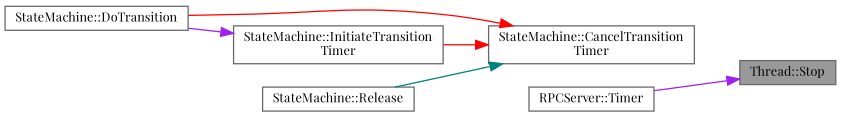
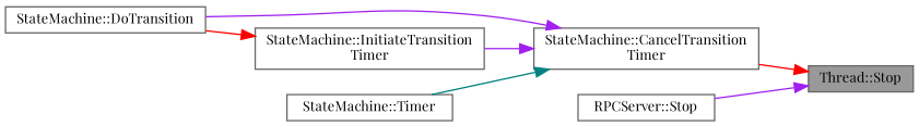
  digraph {
    fontname="Playfair Display"
    rankdir=RL
    node [color=grey40 fillcolor=white fontname="Playfair Display" fontsize=10 shape=box style=filled]
    edge [color=purple dir=back fontname="Playfair Display" fontsize=10 labelfontname=Helvetica labelfontsize=10 style=solid]
    n1 [color=gray40 fillcolor=grey60 fontcolor=black height=0.2 label="Thread::Stop" width=0.4]
    n2 [height=0.2 label="StateMachine::CancelTransition\lTimer" width=0.4]
-   n3 [height=0.2 label="RPCServer::Timer" width=0.4]
+   n3 [height=0.2 label="RPCServer::Stop" width=0.4]
    n4 [height=0.2 label="StateMachine::DoTransition" width=0.4]
    n5 [height=0.2 label="StateMachine::InitiateTransition\lTimer" width=0.4]
-   n6 [height=0.2 label="StateMachine::Release" width=0.4]
+   n6 [height=0.2 label="StateMachine::Timer" width=0.4]
+   n1 -> n2 [color=red]
    n1 -> n3
-   n2 -> n4 [color=red]
-   n2 -> n5 [color=red]
+   n2 -> n4
+   n2 -> n5
    n2 -> n6 [color=teal]
-   n5 -> n4
+   n5 -> n4 [color=red]
  }
